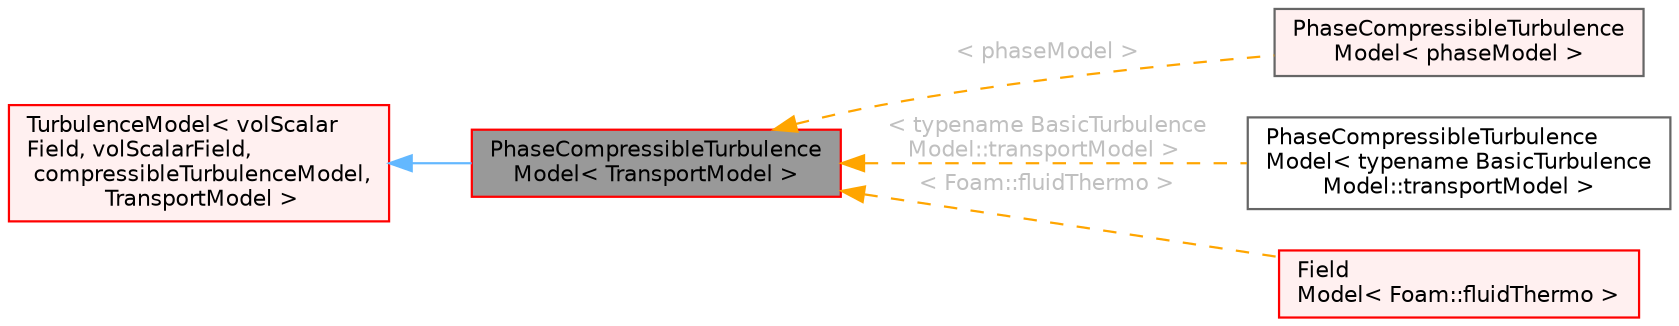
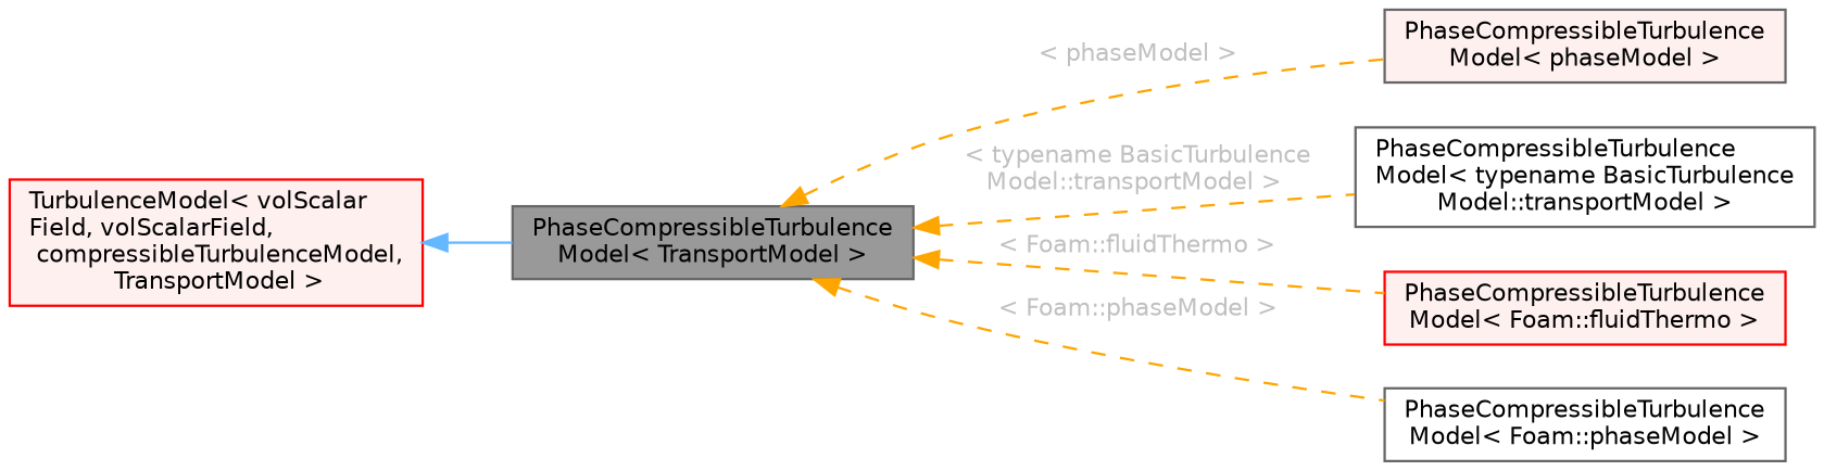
  digraph {
    rankdir=LR
    node [color=gray40 fillcolor="#FFF0F0" fontname=Helvetica fontsize=10 shape=box style=filled]
    edge [color=orange dir=back fontcolor=grey fontname=Helvetica fontsize=10 labelfontname=Helvetica labelfontsize=10 style=dashed]
-   n1 [color=red fillcolor=grey60 fontcolor=black height=0.2 label="PhaseCompressibleTurbulence\lModel\< TransportModel \>" width=0.4]
+   n1 [fillcolor=grey60 fontcolor=black height=0.2 label="PhaseCompressibleTurbulence\lModel\< TransportModel \>" width=0.4]
    n2 [height=0.2 label="PhaseCompressibleTurbulence\lModel\< phaseModel \>" width=0.4]
    n3 [fillcolor=white height=0.2 label="PhaseCompressibleTurbulence\lModel\< typename BasicTurbulence\lModel::transportModel \>" width=0.4]
-   n4 [color=red height=0.2 label="Field\lModel\< Foam::fluidThermo \>" width=0.4]
+   n4 [color=red height=0.2 label="PhaseCompressibleTurbulence\lModel\< Foam::fluidThermo \>" width=0.4]
+   n5 [fillcolor=white height=0.2 label="PhaseCompressibleTurbulence\lModel\< Foam::phaseModel \>" width=0.4]
    n6 [color=red height=0.2 label="TurbulenceModel\< volScalar\lField, volScalarField,\l compressibleTurbulenceModel,\l TransportModel \>" width=0.4]
    n1 -> n2 [label=" \< phaseModel \>"]
    n1 -> n3 [label=" \< typename BasicTurbulence\lModel::transportModel \>"]
    n1 -> n4 [label=" \< Foam::fluidThermo \>"]
+   n1 -> n5 [label=" \< Foam::phaseModel \>"]
    n6 -> n1 [color=steelblue1 style=solid fontcolor=""]
  }
